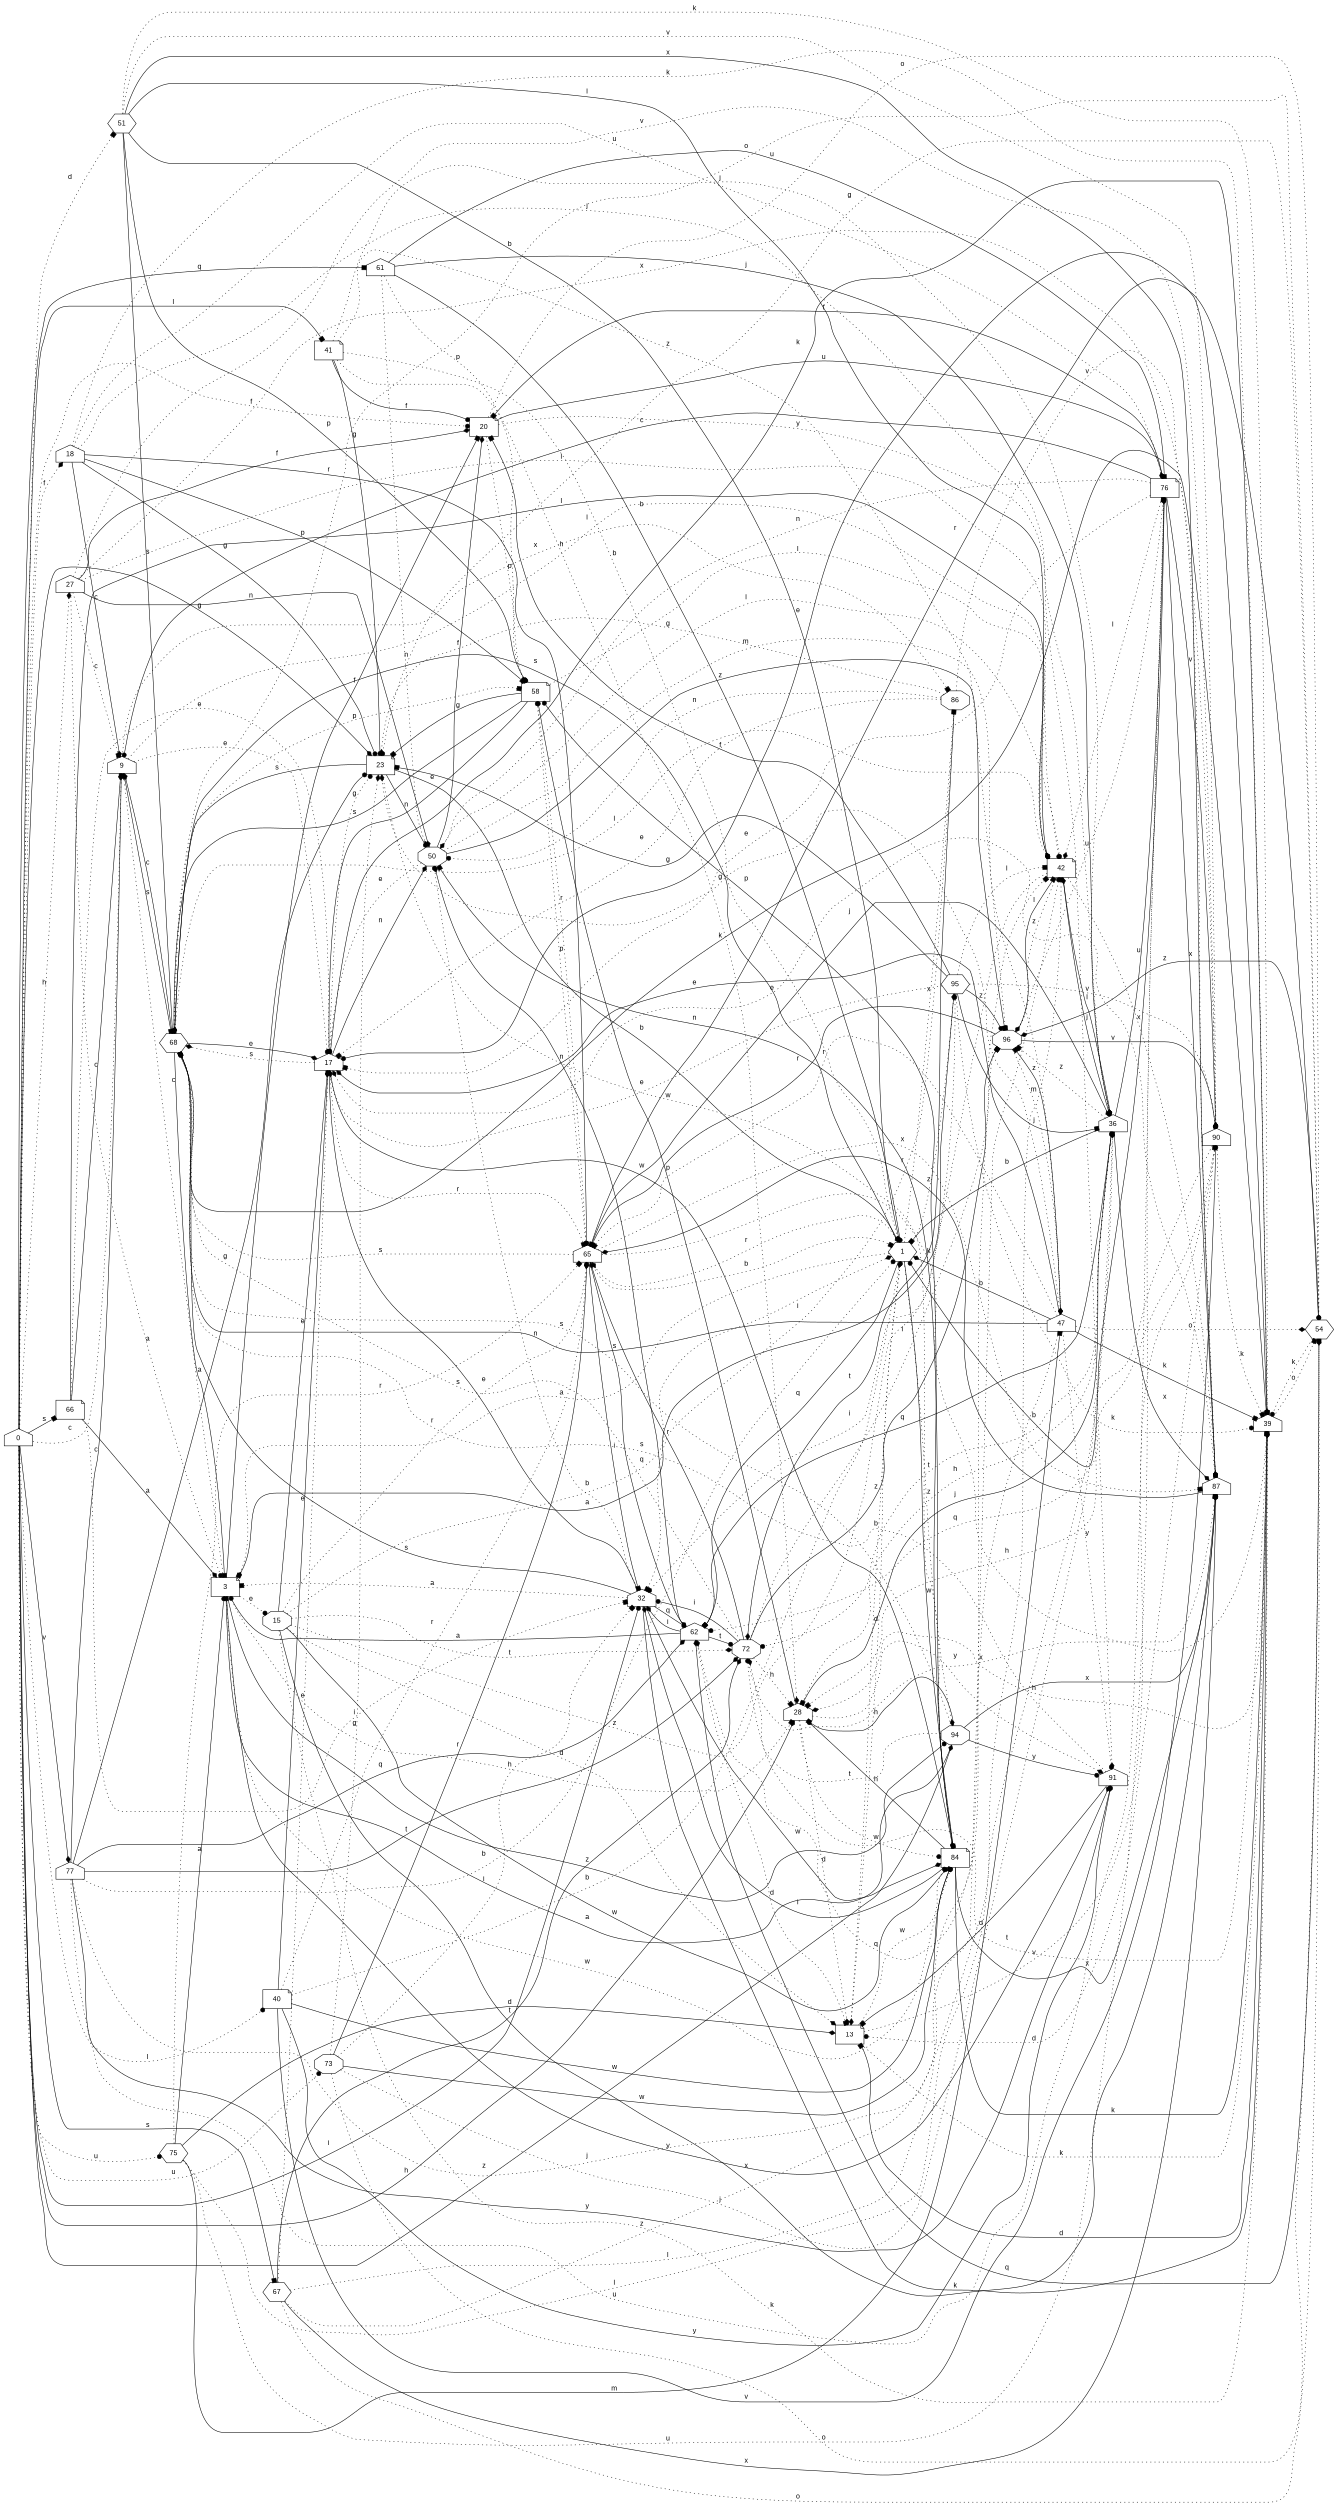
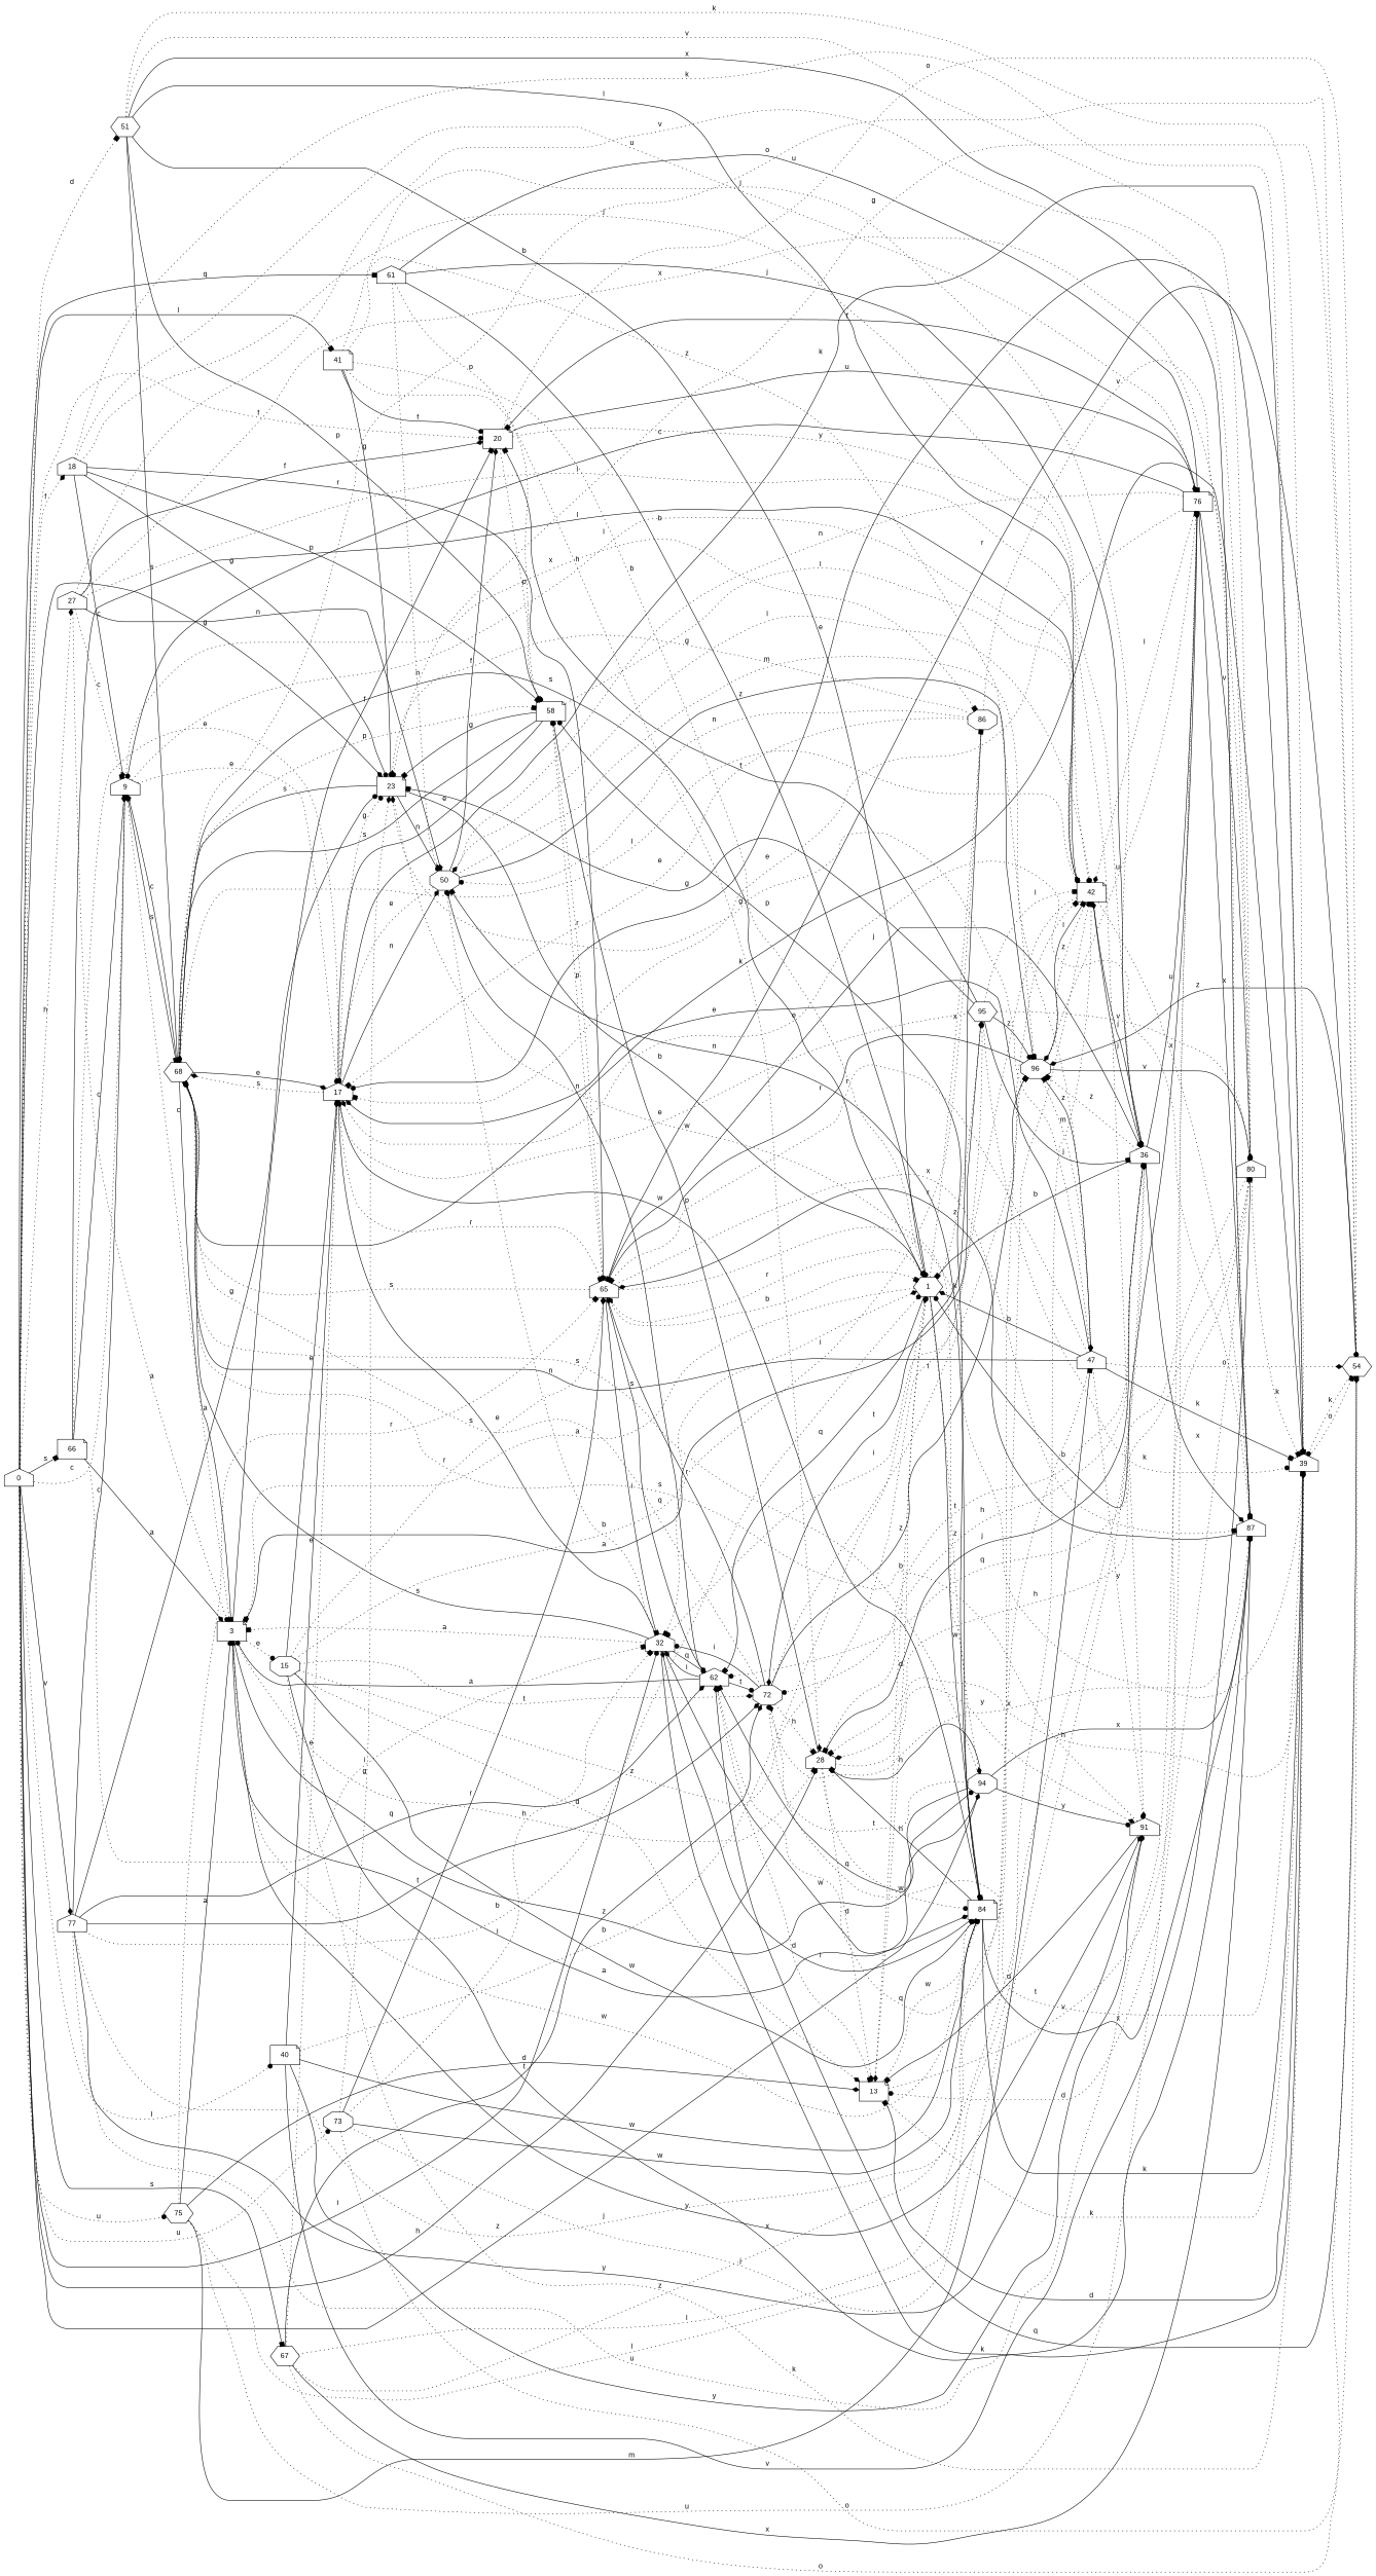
  strict digraph {
    fontname="Liberation Sans"
    rankdir=LR
    node [fontname="Liberation Sans" shape=house]
    edge [arrowhead=diamond fontname="Liberation Sans" style=dotted]
    0
    9
    n3 [label=51 shape=hexagon]
    18
    20 [shape=note]
    23 [shape=note]
    27
    28
    32
    40 [shape=note]
    41 [shape=note]
    61
    66 [shape=note]
    67 [shape=hexagon]
    73 [shape=octagon]
    75 [shape=hexagon]
    77
    94 [shape=octagon]
    68 [shape=hexagon]
    86 [shape=octagon]
    17
    42 [shape=note]
    n23 [label=1 shape=hexagon]
    39
    58 [shape=note]
-   80 [label=90]
+   80
    87
    65
    36
    76 [shape=note]
    91
    54 [shape=hexagon]
    84 [shape=note]
    50 [shape=octagon]
    3 [shape=note]
    13 [shape=note]
    62
    96 [shape=octagon]
    72 [shape=octagon]
    47
    15 [shape=octagon]
    95 [shape=hexagon]
    0 -> 9 [arrowhead=box label=c]
    0 -> n3 [arrowhead=box label=d]
    0 -> 18 [label=f]
    0 -> 20 [arrowhead=dot label=f]
    0 -> 23 [label=g style=solid]
    0 -> 27 [label=h]
    0 -> 28 [label=h style=solid]
    0 -> 32 [arrowhead=dot label=i style=solid]
    0 -> 40 [arrowhead=dot label=l]
    0 -> 41 [arrowhead=box label=l style=solid]
    0 -> 61 [arrowhead=box label=q style=solid]
    0 -> 66 [arrowhead=box label=s style=solid]
    0 -> 67 [arrowhead=box label=s style=solid]
    0 -> 73 [arrowhead=dot label=u]
    0 -> 75 [arrowhead=dot label=u]
    0 -> 77 [label=v style=solid]
    0 -> 94 [label=z style=solid]
    9 -> 68 [arrowhead=box label=s style=solid]
    9 -> 86 [arrowhead=box label=x]
    9 -> 17 [arrowhead=dot label=e]
    9 -> 42 [arrowhead=dot label=l]
    n3 -> 68 [arrowhead=dot label=s style=solid]
    n3 -> 42 [label=l style=solid]
    n3 -> n23 [label=b style=solid]
    n3 -> 39 [arrowhead=box label=k]
    n3 -> 58 [arrowhead=dot label=p style=solid]
    n3 -> 80 [arrowhead=dot label=v]
    n3 -> 87 [label=x style=solid]
    18 -> 9 [label=c style=solid]
    18 -> 23 [arrowhead=dot label=g style=solid]
    18 -> 39 [arrowhead=box label=k]
    18 -> 58 [arrowhead=box label=p style=solid]
    18 -> 65 [arrowhead=dot label=r style=solid]
    18 -> 36 [label=j]
    18 -> 76 [label=u]
    20 -> 58 [arrowhead=box label=p]
    20 -> 76 [arrowhead=dot label=u style=solid]
    20 -> 91 [label=y]
    20 -> 54 [arrowhead=dot label=o]
    23 -> 68 [label=s style=solid]
    23 -> n23 [label=b style=solid]
    23 -> 84 [arrowhead=dot label=w]
    23 -> 50 [arrowhead=dot label=n style=solid]
    27 -> 9 [arrowhead=box label=c]
    27 -> 20 [label=f style=solid]
    27 -> 42 [label=l]
    27 -> 80 [label=v]
    27 -> 87 [arrowhead=box label=x]
    27 -> 50 [label=n style=solid]
    27 -> 3 [arrowhead=dot label=a]
    28 -> 58 [arrowhead=dot label=p style=solid]
    28 -> 36 [arrowhead=dot label=j style=solid]
    28 -> 91 [label=y]
    28 -> 84 [arrowhead=dot label=w]
    28 -> 13 [label=d]
    32 -> 68 [label=s style=solid]
    32 -> 17 [arrowhead=dot label=e style=solid]
    32 -> 39 [label=k style=solid]
    32 -> 84 [label=w style=solid]
    32 -> 50 [arrowhead=dot label=n]
    32 -> 3 [arrowhead=box label=a]
    32 -> 62 [arrowhead=dot label=q style=solid]
    40 -> 17 [label=e style=solid]
    40 -> n23 [label=b]
    40 -> 80 [arrowhead=dot label=v style=solid]
-   40 -> 65 [arrowhead=dot label=r]
    40 -> 91 [arrowhead=dot label=y style=solid]
    40 -> 84 [arrowhead=dot label=w style=solid]
    41 -> 20 [arrowhead=dot label=f style=solid]
    41 -> 23 [arrowhead=dot label=g style=solid]
    41 -> 28 [label=h]
    41 -> n23 [label=b]
    41 -> 36 [label=j]
    41 -> 96 [arrowhead=box label=z]
    61 -> n23 [arrowhead=dot label=b style=solid]
    61 -> 58 [label=p]
    61 -> 36 [label=j style=solid]
    61 -> 76 [arrowhead=box label=u style=solid]
    61 -> 50 [label=n]
    66 -> 9 [label=c style=solid]
    66 -> 32 [arrowhead=box label=i]
    66 -> 17 [arrowhead=dot label=e]
    66 -> 42 [arrowhead=dot label=l style=solid]
    66 -> 3 [label=a style=solid]
    67 -> 17 [arrowhead=box label=e]
    67 -> 42 [arrowhead=dot label=l]
    67 -> 87 [arrowhead=dot label=x style=solid]
    67 -> 54 [arrowhead=box label=o]
    67 -> 96 [arrowhead=box label=z]
    67 -> 72 [label=t style=solid]
    73 -> 23 [label=g]
    73 -> 32 [arrowhead=box label=i]
    73 -> 65 [label=r style=solid]
    73 -> 36 [arrowhead=box label=j]
    73 -> 54 [label=o]
    73 -> 84 [arrowhead=box label=w style=solid]
    75 -> 42 [arrowhead=box label=l]
    75 -> 65 [arrowhead=box label=r]
    75 -> 76 [label=u]
    75 -> 3 [arrowhead=dot label=a style=solid]
    75 -> 13 [label=d style=solid]
    75 -> 47 [arrowhead=box label=m style=solid]
    77 -> 9 [label=c style=solid]
    77 -> 23 [arrowhead=dot label=g style=solid]
    77 -> n23 [arrowhead=dot label=b]
    77 -> 36 [label=j]
    77 -> 76 [arrowhead=box label=u]
    77 -> 91 [label=y style=solid]
    77 -> 62 [label=q style=solid]
    77 -> 72 [label=t style=solid]
    94 -> 28 [arrowhead=box label=h style=solid]
    94 -> 68 [arrowhead=dot label=s]
    94 -> 87 [arrowhead=dot label=x style=solid]
    94 -> 91 [arrowhead=dot label=y style=solid]
    94 -> 3 [arrowhead=box label=a style=solid]
-   36 -> 62 [arrowhead=box label=q style=solid]
+   94 -> 62 [arrowhead=box label=q style=solid]
    94 -> 72 [label=t]
    68 -> 9 [label=c style=solid]
    68 -> 17 [label=e style=solid]
    68 -> 42 [label=l]
    68 -> 39 [arrowhead=dot label=k style=solid]
    68 -> 58 [arrowhead=box label=p]
    68 -> 54 [arrowhead=dot label=o]
    68 -> 3 [arrowhead=box label=a style=solid]
    86 -> 23 [label=g]
    86 -> 32 [arrowhead=box label=i]
    86 -> 17 [arrowhead=box label=e]
    86 -> 80 [label=v]
    86 -> 50 [arrowhead=dot label=n]
    86 -> 72 [label=t style=solid]
    17 -> 23 [arrowhead=dot label=g]
    17 -> 68 [label=s]
    17 -> 39 [label=k style=solid]
    17 -> 65 [arrowhead=box label=r]
    17 -> 84 [label=w style=solid]
    17 -> 50 [label=n style=solid]
    42 -> 32 [arrowhead=dot label=i]
    42 -> 87 [arrowhead=dot label=x]
    42 -> 36 [arrowhead=dot label=j style=solid]
    42 -> 96 [label=z]
    n23 -> 94 [label=z]
    n23 -> 68 [label=s style=solid]
    n23 -> 86 [arrowhead=box label=x]
    n23 -> 65 [label=r]
    n23 -> 84 [arrowhead=box label=w style=solid]
    n23 -> 3 [arrowhead=box label=a]
    n23 -> 13 [label=d]
    n23 -> 62 [arrowhead=box label=q style=solid]
    n23 -> 95 [label=z]
    39 -> 28 [label=h]
    39 -> 17 [arrowhead=dot label=e style=solid]
    39 -> 54 [arrowhead=box label=o]
    39 -> 13 [arrowhead=box label=d style=solid]
    39 -> 72 [arrowhead=dot label=t]
    58 -> 23 [arrowhead=box label=g style=solid]
    58 -> 68 [arrowhead=box label=s style=solid]
    58 -> 17 [arrowhead=box label=e style=solid]
    58 -> 42 [arrowhead=dot label=l]
    58 -> 65 [arrowhead=dot label=r]
    80 -> 28 [arrowhead=box label=h]
    80 -> 39 [arrowhead=box label=k]
    80 -> 13 [arrowhead=dot label=d]
    80 -> 62 [arrowhead=dot label=q]
    87 -> 17 [label=e]
    87 -> 65 [label=r style=solid]
    65 -> 32 [arrowhead=box label=i style=solid]
    65 -> 68 [arrowhead=dot label=s]
    65 -> n23 [arrowhead=box label=b]
    65 -> 39 [arrowhead=box label=k]
    65 -> 58 [arrowhead=dot label=p]
    65 -> 87 [arrowhead=box label=x]
    65 -> 36 [label=j style=solid]
    65 -> 62 [label=q style=solid]
    36 -> 28 [arrowhead=box label=h]
    36 -> 42 [label=l style=solid]
    36 -> n23 [arrowhead=box label=b style=solid]
    36 -> 87 [label=x style=solid]
    36 -> 76 [arrowhead=dot label=u style=solid]
    36 -> 96 [arrowhead=box label=z]
    36 -> 72 [arrowhead=dot label=t]
    76 -> 9 [arrowhead=dot label=c style=solid]
    76 -> 20 [arrowhead=box label=f style=solid]
    76 -> 17 [arrowhead=box label=e]
    76 -> 42 [label=l]
    76 -> n23 [arrowhead=dot label=b style=solid]
    76 -> 80 [label=v style=solid]
    76 -> 87 [label=x style=solid]
    76 -> 50 [label=n]
    91 -> 68 [label=s]
    91 -> 13 [arrowhead=box label=d style=solid]
    54 -> 23 [arrowhead=dot label=g]
    54 -> 39 [arrowhead=dot label=k]
    54 -> 65 [arrowhead=box label=r style=solid]
    54 -> 62 [label=q style=solid]
    54 -> 96 [label=z style=solid]
    84 -> 28 [label=h style=solid]
    84 -> 32 [label=i style=solid]
    84 -> 39 [arrowhead=box label=k style=solid]
    84 -> 58 [arrowhead=dot label=p style=solid]
    84 -> 87 [arrowhead=box label=x style=solid]
    84 -> 50 [arrowhead=box label=n style=solid]
    50 -> 20 [label=f style=solid]
    50 -> 17 [arrowhead=dot label=e]
    50 -> 42 [arrowhead=dot label=l]
    50 -> 96 [arrowhead=box label=z style=solid]
    50 -> 47 [label=m]
    3 -> 9 [label=c]
    3 -> 20 [arrowhead=box label=f style=solid]
    3 -> 28 [arrowhead=box label=h]
    3 -> 94 [arrowhead=dot label=z style=solid]
    3 -> 91 [label=y style=solid]
    3 -> 84 [arrowhead=dot label=w]
    3 -> 15 [arrowhead=dot label=e]
    13 -> n23 [arrowhead=dot label=b]
    13 -> 39 [arrowhead=dot label=k]
    13 -> 80 [arrowhead=box label=v]
    13 -> 84 [arrowhead=dot label=w]
    62 -> 32 [label=i style=solid]
    62 -> 50 [label=n style=solid]
    62 -> 3 [arrowhead=dot label=a style=solid]
    62 -> 13 [arrowhead=box label=d]
    62 -> 72 [arrowhead=dot label=t style=solid]
    96 -> 42 [arrowhead=box label=l style=solid]
    96 -> 80 [arrowhead=dot label=v style=solid]
    96 -> 65 [arrowhead=box label=r style=solid]
    96 -> 76 [arrowhead=box label=u]
    96 -> 47 [label=m]
    72 -> 28 [arrowhead=box label=h]
    72 -> 32 [arrowhead=dot label=i style=solid]
    72 -> 68 [arrowhead=box label=s]
    72 -> 42 [arrowhead=box label=l]
    72 -> 87 [arrowhead=box label=x]
    72 -> 65 [label=r style=solid]
    72 -> 96 [arrowhead=box label=z style=solid]
    47 -> 23 [label=g]
    47 -> 68 [arrowhead=box label=s style=solid]
    47 -> 17 [label=e style=solid]
    47 -> n23 [label=b style=solid]
    47 -> 39 [arrowhead=box label=k style=solid]
    47 -> 65 [arrowhead=box label=r]
    47 -> 91 [arrowhead=dot label=y]
    47 -> 54 [label=o]
    47 -> 62 [label=q]
    47 -> 96 [arrowhead=box label=z style=solid]
    15 -> 17 [label=e style=solid]
    15 -> n23 [label=b]
    15 -> 39 [label=k]
    15 -> 87 [label=x style=solid]
    15 -> 65 [label=r]
    15 -> 84 [label=w style=solid]
    15 -> 13 [label=d]
    15 -> 72 [label=t]
    15 -> 95 [label=z]
    95 -> 20 [arrowhead=box label=f style=solid]
    95 -> 23 [arrowhead=box label=g style=solid]
    95 -> 17 [label=e]
    95 -> 42 [arrowhead=box label=l]
    95 -> 39 [arrowhead=dot label=k]
    95 -> 80 [arrowhead=dot label=v]
    95 -> 36 [arrowhead=box label=j style=solid]
    95 -> 3 [label=a style=solid]
    95 -> 96 [arrowhead=dot label=z style=solid]
  }
